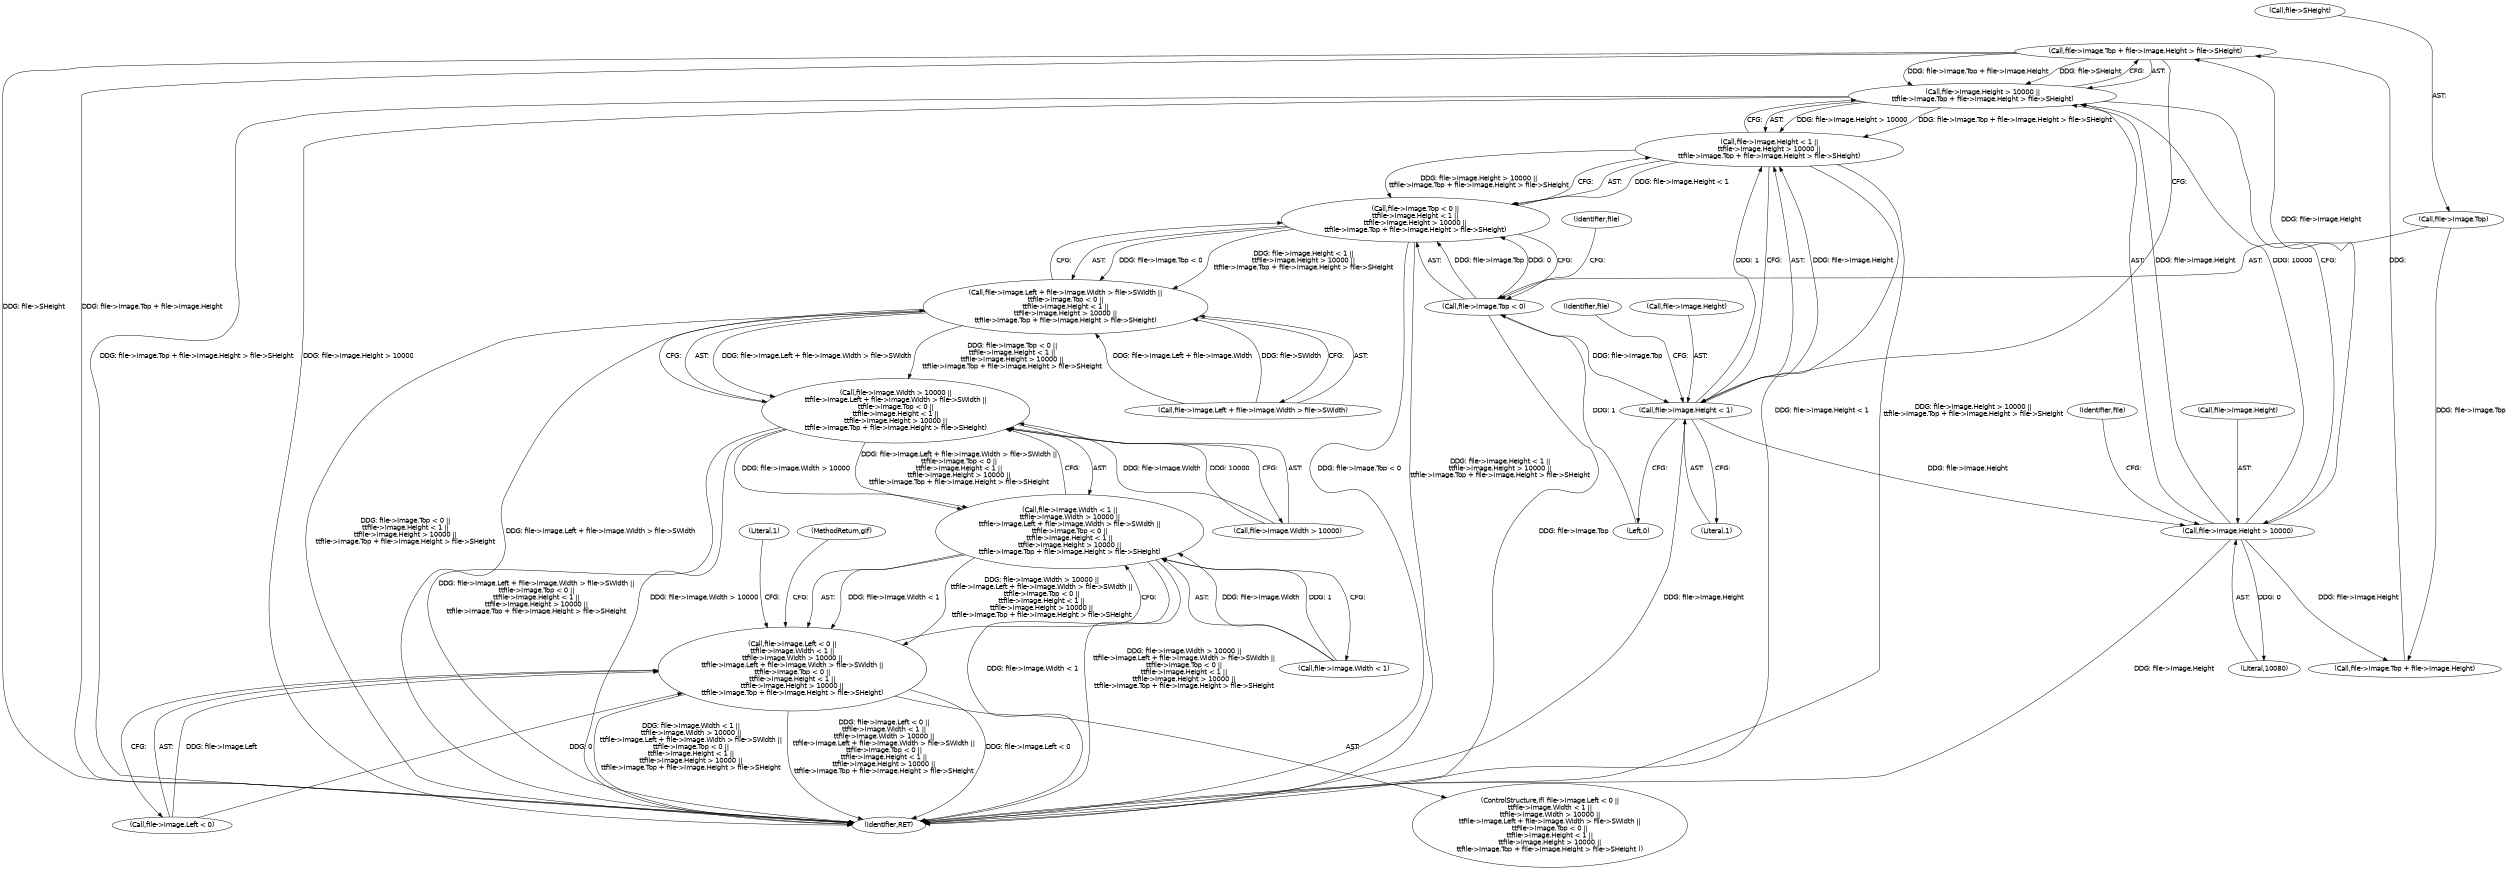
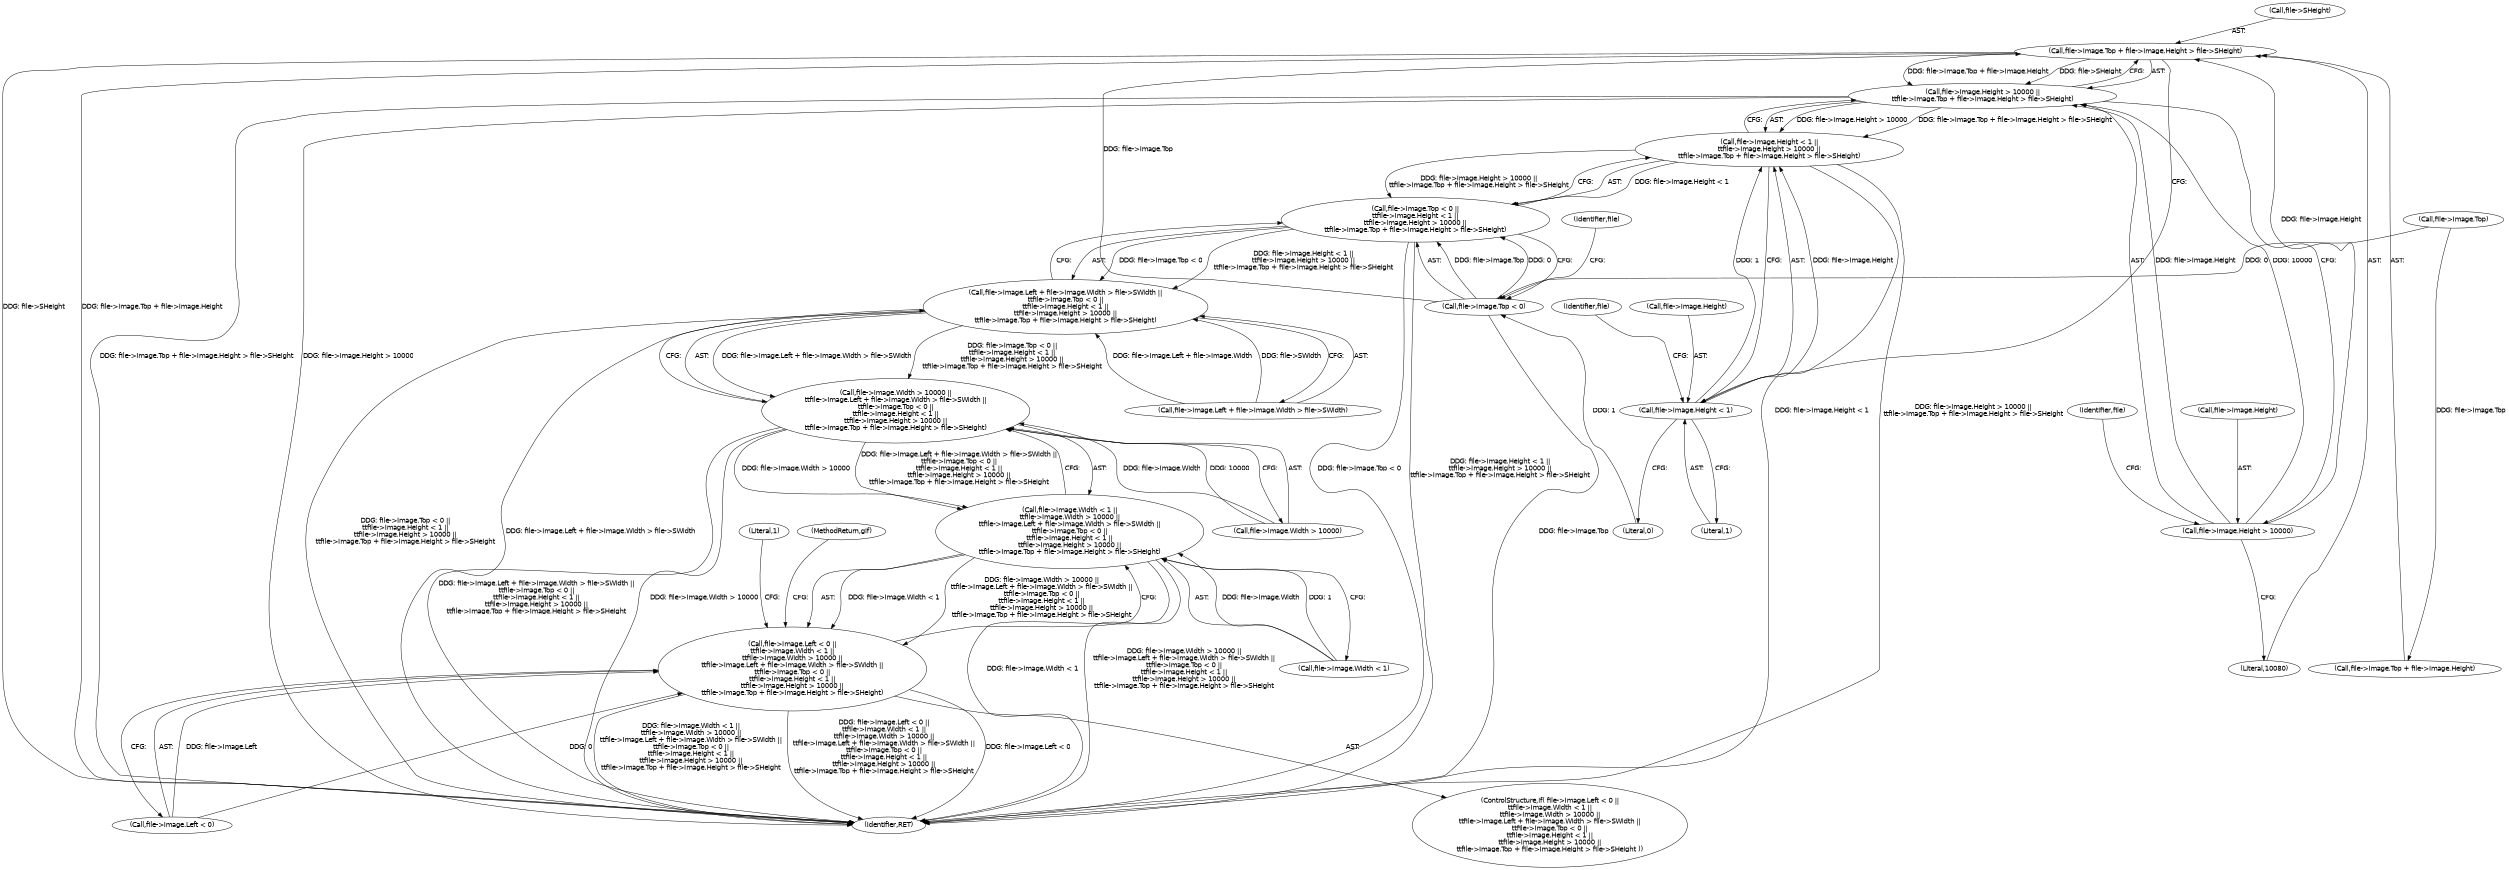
  digraph {
    fontname="DejaVu Sans"
    node [fontname="DejaVu Sans"]
    edge [fontname="DejaVu Sans"]
    n1 [label="(Call,file->Image.Top + file->Image.Height > file->SHeight)"]
    n2 [label="(Call,file->Image.Height > 10000 ||\n\t\tfile->Image.Top + file->Image.Height > file->SHeight)"]
    n3 [label="(Identifier,RET)"]
    n4 [label="(Call,file->Image.Height < 1)"]
    n5 [label="(Call,file->Image.Height > 10000)"]
    n6 [label="(Call,file->Image.Height < 1 ||\n\t\tfile->Image.Height > 10000 ||\n\t\tfile->Image.Top + file->Image.Height > file->SHeight)"]
    n7 [label="(Call,file->SHeight)"]
    n8 [label="(Call,file->Image.Top < 0)"]
    n9 [label="(Call,file->Image.Top < 0 ||\n\t\tfile->Image.Height < 1 ||\n\t\tfile->Image.Height > 10000 ||\n\t\tfile->Image.Top + file->Image.Height > file->SHeight)"]
    n10 [label="(Call,file->Image.Left + file->Image.Width > file->SWidth ||\n\t\tfile->Image.Top < 0 ||\n\t\tfile->Image.Height < 1 ||\n\t\tfile->Image.Height > 10000 ||\n\t\tfile->Image.Top + file->Image.Height > file->SHeight)"]
    n11 [label="(Call,file->Image.Top + file->Image.Height)"]
-   n12 [label="(Left,0)"]
+   n12 [label="(Literal,0)"]
    n13 [label="(Literal,10080)"]
    n14 [label="(Literal,1)"]
    n15 [label="(Call,file->Image.Width > 10000 ||\n\t\tfile->Image.Left + file->Image.Width > file->SWidth ||\n\t\tfile->Image.Top < 0 ||\n\t\tfile->Image.Height < 1 ||\n\t\tfile->Image.Height > 10000 ||\n\t\tfile->Image.Top + file->Image.Height > file->SHeight)"]
    n16 [label="(Call,file->Image.Left + file->Image.Width > file->SWidth)"]
    n17 [label="(Call,file->Image.Width < 1 ||\n\t\tfile->Image.Width > 10000 ||\n\t\tfile->Image.Left + file->Image.Width > file->SWidth ||\n\t\tfile->Image.Top < 0 ||\n\t\tfile->Image.Height < 1 ||\n\t\tfile->Image.Height > 10000 ||\n\t\tfile->Image.Top + file->Image.Height > file->SHeight)"]
    n18 [label="(Call,file->Image.Width > 10000)"]
    n19 [label="(Call,file->Image.Left < 0 ||\n\t\tfile->Image.Width < 1 ||\n\t\tfile->Image.Width > 10000 ||\n\t\tfile->Image.Left + file->Image.Width > file->SWidth ||\n\t\tfile->Image.Top < 0 ||\n\t\tfile->Image.Height < 1 ||\n\t\tfile->Image.Height > 10000 ||\n\t\tfile->Image.Top + file->Image.Height > file->SHeight)"]
    n20 [label="(Call,file->Image.Width < 1)"]
    n21 [label="(ControlStructure,if( file->Image.Left < 0 ||\n\t\tfile->Image.Width < 1 ||\n\t\tfile->Image.Width > 10000 ||\n\t\tfile->Image.Left + file->Image.Width > file->SWidth ||\n\t\tfile->Image.Top < 0 ||\n\t\tfile->Image.Height < 1 ||\n\t\tfile->Image.Height > 10000 ||\n\t\tfile->Image.Top + file->Image.Height > file->SHeight ))"]
    n22 [label="(Call,file->Image.Left < 0)"]
    n23 [label="(Call,file->Image.Height)"]
    n24 [label="(Identifier,file)"]
    n25 [label="(Identifier,file)"]
    n26 [label="(MethodReturn,gif)"]
    n27 [label="(Identifier,file)"]
    n28 [label="(Call,file->Image.Height)"]
    n29 [label="(Literal,1)"]
    n30 [label="(Call,file->Image.Top)"]
    n1 -> n2 [label="AST: "]
    n1 -> n2 [label="DDG: file->Image.Top + file->Image.Height"]
    n1 -> n2 [label="DDG: file->SHeight"]
    n1 -> n3 [label="DDG: file->SHeight"]
    n1 -> n3 [label="DDG: file->Image.Top + file->Image.Height"]
    n1 -> n4 [label="CFG: "]
    n2 -> n1 [label="CFG: "]
    n2 -> n3 [label="DDG: file->Image.Top + file->Image.Height > file->SHeight"]
    n2 -> n3 [label="DDG: file->Image.Height > 10000"]
    n2 -> n5 [label="CFG: "]
    n2 -> n6 [label="AST: "]
    n2 -> n6 [label="DDG: file->Image.Height > 10000"]
    n2 -> n6 [label="DDG: file->Image.Top + file->Image.Height > file->SHeight"]
-   n4 -> n3 [label="DDG: file->Image.Height"]
-   n4 -> n5 [label="DDG: file->Image.Height"]
    n4 -> n6 [label="AST: "]
    n4 -> n6 [label="DDG: file->Image.Height"]
    n4 -> n6 [label="DDG: 1"]
    n4 -> n12 [label="CFG: "]
    n4 -> n14 [label="CFG: "]
    n5 -> n1 [label="DDG: file->Image.Height"]
    n5 -> n2 [label="AST: "]
    n5 -> n2 [label="DDG: file->Image.Height"]
    n5 -> n2 [label="DDG: 10000"]
-   n5 -> n3 [label="DDG: file->Image.Height"]
-   n5 -> n11 [label="DDG: file->Image.Height"]
-   n5 -> n13 [label="DDG: 0"]
+   n5 -> n13 [label="CFG: "]
    n6 -> n2 [label="CFG: "]
    n6 -> n3 [label="DDG: file->Image.Height < 1"]
    n6 -> n3 [label="DDG: file->Image.Height > 10000 ||\n\t\tfile->Image.Top + file->Image.Height > file->SHeight"]
    n6 -> n4 [label="CFG: "]
    n6 -> n9 [label="AST: "]
    n6 -> n9 [label="DDG: file->Image.Height < 1"]
    n6 -> n9 [label="DDG: file->Image.Height > 10000 ||\n\t\tfile->Image.Top + file->Image.Height > file->SHeight"]
-   n7 -> n30 [label="AST: "]
-   n8 -> n4 [label="DDG: file->Image.Top"]
+   n7 -> n1 [label="AST: "]
+   n8 -> n1 [label="DDG: file->Image.Top"]
    n8 -> n3 [label="DDG: file->Image.Top"]
    n8 -> n9 [label="AST: "]
    n8 -> n9 [label="DDG: file->Image.Top"]
    n8 -> n9 [label="DDG: 0"]
    n9 -> n3 [label="DDG: file->Image.Top < 0"]
    n9 -> n3 [label="DDG: file->Image.Height < 1 ||\n\t\tfile->Image.Height > 10000 ||\n\t\tfile->Image.Top + file->Image.Height > file->SHeight"]
    n9 -> n6 [label="CFG: "]
    n9 -> n8 [label="CFG: "]
    n9 -> n10 [label="AST: "]
    n9 -> n10 [label="DDG: file->Image.Top < 0"]
    n9 -> n10 [label="DDG: file->Image.Height < 1 ||\n\t\tfile->Image.Height > 10000 ||\n\t\tfile->Image.Top + file->Image.Height > file->SHeight"]
    n10 -> n3 [label="DDG: file->Image.Top < 0 ||\n\t\tfile->Image.Height < 1 ||\n\t\tfile->Image.Height > 10000 ||\n\t\tfile->Image.Top + file->Image.Height > file->SHeight"]
    n10 -> n3 [label="DDG: file->Image.Left + file->Image.Width > file->SWidth"]
    n10 -> n9 [label="CFG: "]
    n10 -> n15 [label="AST: "]
    n10 -> n15 [label="DDG: file->Image.Left + file->Image.Width > file->SWidth"]
    n10 -> n15 [label="DDG: file->Image.Top < 0 ||\n\t\tfile->Image.Height < 1 ||\n\t\tfile->Image.Height > 10000 ||\n\t\tfile->Image.Top + file->Image.Height > file->SHeight"]
    n10 -> n16 [label="CFG: "]
-   n11 -> n1 [label="DDG: "]
+   n11 -> n1 [label="AST: "]
    n12 -> n8 [label="DDG: 1"]
-   n13 -> n5 [label="AST: "]
+   n13 -> n1 [label="AST: "]
    n14 -> n4 [label="AST: "]
    n15 -> n3 [label="DDG: file->Image.Left + file->Image.Width > file->SWidth ||\n\t\tfile->Image.Top < 0 ||\n\t\tfile->Image.Height < 1 ||\n\t\tfile->Image.Height > 10000 ||\n\t\tfile->Image.Top + file->Image.Height > file->SHeight"]
    n15 -> n3 [label="DDG: file->Image.Width > 10000"]
    n15 -> n10 [label="CFG: "]
    n15 -> n17 [label="AST: "]
    n15 -> n17 [label="DDG: file->Image.Width > 10000"]
    n15 -> n17 [label="DDG: file->Image.Left + file->Image.Width > file->SWidth ||\n\t\tfile->Image.Top < 0 ||\n\t\tfile->Image.Height < 1 ||\n\t\tfile->Image.Height > 10000 ||\n\t\tfile->Image.Top + file->Image.Height > file->SHeight"]
    n15 -> n18 [label="CFG: "]
    n16 -> n10 [label="AST: "]
    n16 -> n10 [label="DDG: file->Image.Left + file->Image.Width"]
    n16 -> n10 [label="DDG: file->SWidth"]
    n17 -> n3 [label="DDG: file->Image.Width < 1"]
    n17 -> n3 [label="DDG: file->Image.Width > 10000 ||\n\t\tfile->Image.Left + file->Image.Width > file->SWidth ||\n\t\tfile->Image.Top < 0 ||\n\t\tfile->Image.Height < 1 ||\n\t\tfile->Image.Height > 10000 ||\n\t\tfile->Image.Top + file->Image.Height > file->SHeight"]
    n17 -> n15 [label="CFG: "]
    n17 -> n19 [label="AST: "]
    n17 -> n19 [label="DDG: file->Image.Width < 1"]
    n17 -> n19 [label="DDG: file->Image.Width > 10000 ||\n\t\tfile->Image.Left + file->Image.Width > file->SWidth ||\n\t\tfile->Image.Top < 0 ||\n\t\tfile->Image.Height < 1 ||\n\t\tfile->Image.Height > 10000 ||\n\t\tfile->Image.Top + file->Image.Height > file->SHeight"]
    n17 -> n20 [label="CFG: "]
    n18 -> n15 [label="AST: "]
    n18 -> n15 [label="DDG: file->Image.Width"]
    n18 -> n15 [label="DDG: 10000"]
    n19 -> n3 [label="DDG: file->Image.Width < 1 ||\n\t\tfile->Image.Width > 10000 ||\n\t\tfile->Image.Left + file->Image.Width > file->SWidth ||\n\t\tfile->Image.Top < 0 ||\n\t\tfile->Image.Height < 1 ||\n\t\tfile->Image.Height > 10000 ||\n\t\tfile->Image.Top + file->Image.Height > file->SHeight"]
    n19 -> n3 [label="DDG: file->Image.Left < 0 ||\n\t\tfile->Image.Width < 1 ||\n\t\tfile->Image.Width > 10000 ||\n\t\tfile->Image.Left + file->Image.Width > file->SWidth ||\n\t\tfile->Image.Top < 0 ||\n\t\tfile->Image.Height < 1 ||\n\t\tfile->Image.Height > 10000 ||\n\t\tfile->Image.Top + file->Image.Height > file->SHeight"]
    n19 -> n3 [label="DDG: file->Image.Left < 0"]
    n19 -> n17 [label="CFG: "]
    n19 -> n21 [label="AST: "]
    n19 -> n22 [label="CFG: "]
    n20 -> n17 [label="AST: "]
    n20 -> n17 [label="DDG: file->Image.Width"]
    n20 -> n17 [label="DDG: 1"]
    n22 -> n19 [label="AST: "]
    n22 -> n19 [label="DDG: file->Image.Left"]
    n22 -> n19 [label="DDG: 0"]
    n23 -> n5 [label="AST: "]
    n24 -> n8 [label="CFG: "]
    n25 -> n5 [label="CFG: "]
    n26 -> n19 [label="CFG: "]
    n27 -> n4 [label="CFG: "]
    n28 -> n4 [label="AST: "]
    n29 -> n19 [label="CFG: "]
-   n30 -> n8 [label="AST: "]
+   n30 -> n8 [label="DDG: 0"]
    n30 -> n11 [label="DDG: file->Image.Top"]
  }
